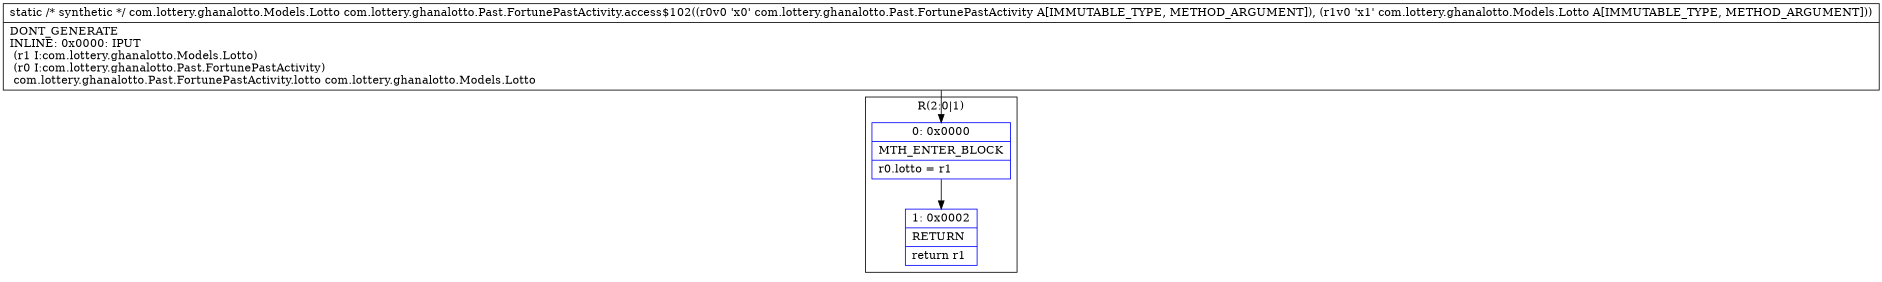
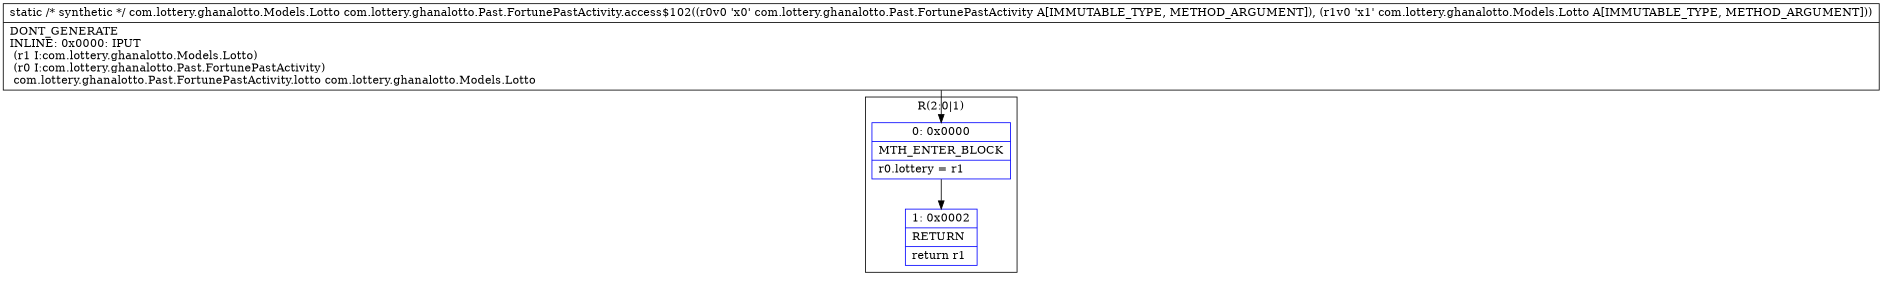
  digraph {
    node [color=blue shape=record]
-   n1 [label="{0\:\ 0x0000|MTH_ENTER_BLOCK\l|r0.lotto = r1\l}"]
+   n1 [label="{0\:\ 0x0000|MTH_ENTER_BLOCK\l|r0.lottery = r1\l}"]
    n2 [label="{1\:\ 0x0002|RETURN\l|return r1\l}"]
    n3 [label="{static \/* synthetic *\/ com.lottery.ghanalotto.Models.Lotto com.lottery.ghanalotto.Past.FortunePastActivity.access$102((r0v0 'x0' com.lottery.ghanalotto.Past.FortunePastActivity A[IMMUTABLE_TYPE, METHOD_ARGUMENT]), (r1v0 'x1' com.lottery.ghanalotto.Models.Lotto A[IMMUTABLE_TYPE, METHOD_ARGUMENT]))  | DONT_GENERATE\lINLINE: 0x0000: IPUT  \l  (r1 I:com.lottery.ghanalotto.Models.Lotto)\l  (r0 I:com.lottery.ghanalotto.Past.FortunePastActivity)\l com.lottery.ghanalotto.Past.FortunePastActivity.lotto com.lottery.ghanalotto.Models.Lotto\l}" color=""]
    subgraph cluster_1 {
      label="R(2:0|1)"
      n1
      n2
    }
    n1 -> n2
    n3 -> n1
  }
